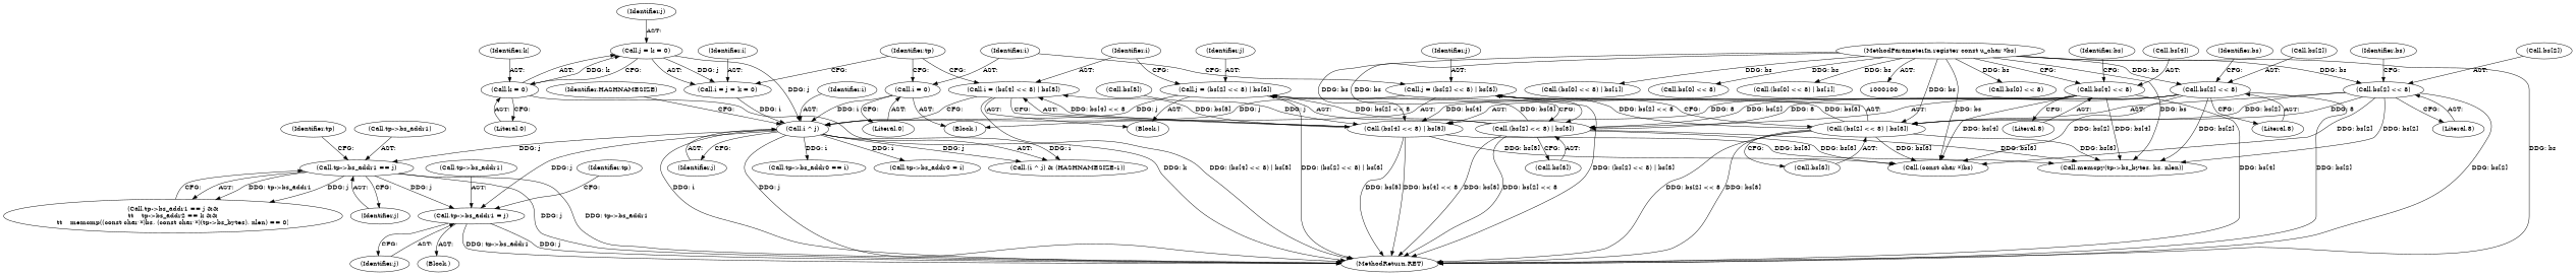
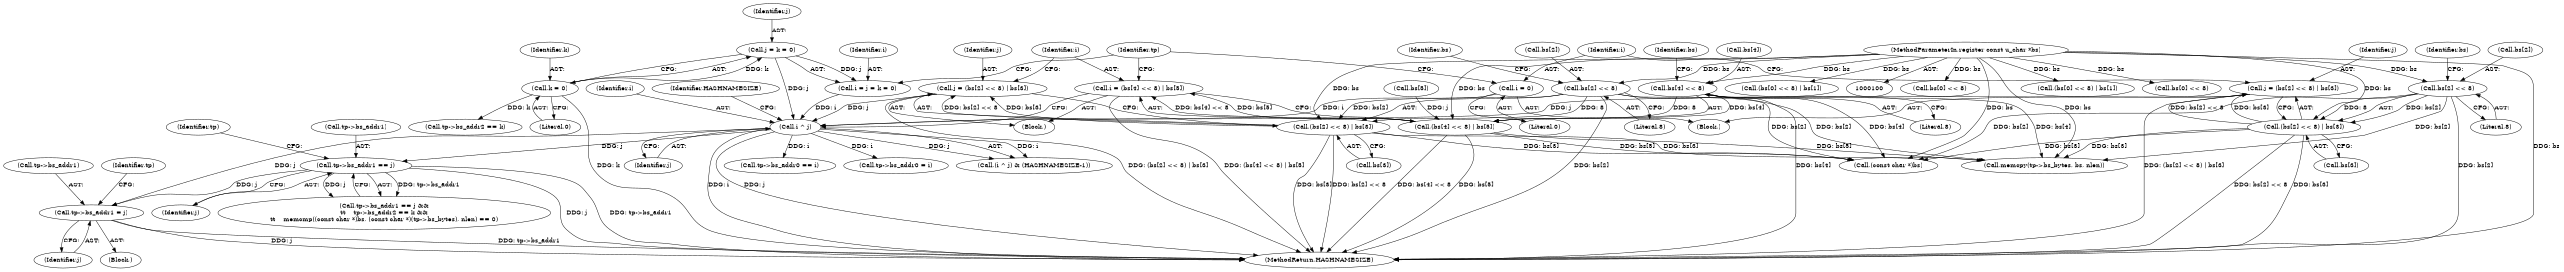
  digraph {
    n1 [label="(Call,tp->bs_addr1 = j)"]
    n2 [label="(Identifier,j)"]
    n3 [label="(Block,)"]
-   n4 [label="(MethodReturn,RET)"]
+   n4 [label="(MethodReturn,HASHNAMESIZE)"]
    n5 [label="(Call,i ^ j)"]
    n6 [label="(Call,tp->bs_addr1 == j)"]
    n7 [label="(Call,tp->bs_addr0 == i)"]
    n8 [label="(Call,tp->bs_addr0 = i)"]
    n9 [label="(Call,(i ^ j) & (HASHNAMESIZE-1))"]
    n10 [label="(Identifier,j)"]
    n11 [label="(Identifier,j)"]
    n12 [label="(Call,tp->bs_addr1 == j &&\n\t\t    tp->bs_addr2 == k &&\n\t\t    memcmp((const char *)bs, (const char *)(tp->bs_bytes), nlen) == 0)"]
    n13 [label="(Call,i = j = k = 0)"]
    n14 [label="(Call,j = k = 0)"]
    n15 [label="(Call,k = 0)"]
    n16 [label="(Literal,0)"]
+   n17 [label="(Call,tp->bs_addr2 == k)"]
    n18 [label="(Call,i = 0)"]
    n19 [label="(Block,)"]
    n20 [label="(Literal,0)"]
    n21 [label="(Call,i = (bs[4] << 8) | bs[5])"]
    n22 [label="(Call,(bs[4] << 8) | bs[5])"]
    n23 [label="(Block,)"]
    n24 [label="(Call,memcpy(tp->bs_bytes, bs, nlen))"]
    n25 [label="(Call,(const char *)bs)"]
    n26 [label="(Call,bs[5])"]
    n27 [label="(Call,bs[4] << 8)"]
    n28 [label="(Literal,8)"]
    n29 [label="(MethodParameterIn,register const u_char *bs)"]
    n30 [label="(Call,(bs[2] << 8) | bs[3])"]
    n31 [label="(Call,bs[2] << 8)"]
    n32 [label="(Call,(bs[2] << 8) | bs[3])"]
    n33 [label="(Call,bs[2] << 8)"]
    n34 [label="(Call,bs[0] << 8)"]
    n35 [label="(Call,(bs[0] << 8) | bs[1])"]
    n36 [label="(Call,bs[0] << 8)"]
    n37 [label="(Call,(bs[0] << 8) | bs[1])"]
    1000100
    n39 [label="(Call,j = (bs[2] << 8) | bs[3])"]
    n40 [label="(Call,bs[3])"]
    n41 [label="(Literal,8)"]
    n42 [label="(Call,j = (bs[2] << 8) | bs[3])"]
    n43 [label="(Call,bs[3])"]
    n44 [label="(Literal,8)"]
    n45 [label="(Identifier,i)"]
    n46 [label="(Call,tp->bs_addr1)"]
    n47 [label="(Call,tp->bs_addr1)"]
    n48 [label="(Call,bs[2])"]
    n49 [label="(Identifier,j)"]
    n50 [label="(Identifier,tp)"]
    n51 [label="(Identifier,i)"]
    n52 [label="(Identifier,bs)"]
    n53 [label="(Identifier,bs)"]
    n54 [label="(Identifier,j)"]
    n55 [label="(Identifier,i)"]
    n56 [label="(Call,bs[2])"]
    n57 [label="(Identifier,tp)"]
    n58 [label="(Identifier,HASHNAMESIZE)"]
    n59 [label="(Identifier,k)"]
    n60 [label="(Identifier,tp)"]
    n61 [label="(Identifier,bs)"]
    n62 [label="(Identifier,j)"]
    n63 [label="(Identifier,i)"]
    n64 [label="(Call,bs[4])"]
    n1 -> n2 [label="CFG: "]
    n1 -> n3 [label="AST: "]
    n1 -> n4 [label="DDG: tp->bs_addr1"]
    n1 -> n4 [label="DDG: j"]
    n2 -> n1 [label="AST: "]
    n5 -> n1 [label="DDG: j"]
    n5 -> n4 [label="DDG: j"]
    n5 -> n4 [label="DDG: i"]
    n5 -> n6 [label="DDG: j"]
    n5 -> n7 [label="DDG: i"]
    n5 -> n8 [label="DDG: i"]
    n5 -> n9 [label="AST: "]
    n5 -> n9 [label="DDG: i"]
    n5 -> n9 [label="DDG: j"]
    n5 -> n10 [label="CFG: "]
    n6 -> n1 [label="DDG: j"]
    n6 -> n4 [label="DDG: tp->bs_addr1"]
    n6 -> n4 [label="DDG: j"]
    n6 -> n11 [label="CFG: "]
    n6 -> n12 [label="AST: "]
    n6 -> n12 [label="DDG: tp->bs_addr1"]
    n6 -> n12 [label="DDG: j"]
    n10 -> n5 [label="AST: "]
    n11 -> n6 [label="AST: "]
    n12 -> n6 [label="CFG: "]
    n13 -> n5 [label="DDG: i"]
    n14 -> n5 [label="DDG: j"]
    n14 -> n13 [label="AST: "]
    n14 -> n13 [label="DDG: j"]
    n14 -> n15 [label="CFG: "]
    n15 -> n4 [label="DDG: k"]
    n15 -> n14 [label="AST: "]
    n15 -> n14 [label="DDG: k"]
    n15 -> n16 [label="CFG: "]
+   n15 -> n17 [label="DDG: k"]
    n16 -> n15 [label="AST: "]
    n18 -> n5 [label="DDG: i"]
    n18 -> n19 [label="AST: "]
    n18 -> n20 [label="CFG: "]
    n20 -> n18 [label="AST: "]
    n21 -> n4 [label="DDG: (bs[4] << 8) | bs[5]"]
    n21 -> n5 [label="CFG: "]
    n21 -> n22 [label="CFG: "]
    n21 -> n23 [label="AST: "]
    n22 -> n4 [label="DDG: bs[4] << 8"]
    n22 -> n4 [label="DDG: bs[5]"]
    n22 -> n21 [label="AST: "]
    n22 -> n21 [label="DDG: bs[4] << 8"]
    n22 -> n21 [label="DDG: bs[5]"]
    n22 -> n24 [label="DDG: bs[5]"]
    n22 -> n25 [label="DDG: bs[5]"]
    n26 -> n22 [label="DDG: j"]
    n27 -> n4 [label="DDG: bs[4]"]
    n27 -> n22 [label="AST: "]
    n27 -> n22 [label="DDG: bs[4]"]
    n27 -> n22 [label="DDG: 8"]
    n27 -> n24 [label="DDG: bs[4]"]
    n27 -> n25 [label="DDG: bs[4]"]
    n27 -> n28 [label="CFG: "]
    n28 -> n27 [label="AST: "]
    n29 -> n4 [label="DDG: bs"]
    n29 -> n22 [label="DDG: bs"]
    n29 -> n24 [label="DDG: bs"]
    n29 -> n25 [label="DDG: bs"]
-   n29 -> n27 [label="CFG: "]
+   n29 -> n27 [label="DDG: bs"]
    n29 -> n30 [label="DDG: bs"]
    n29 -> n31 [label="DDG: bs"]
    n29 -> n32 [label="DDG: bs"]
    n29 -> n33 [label="DDG: bs"]
    n29 -> n34 [label="DDG: bs"]
    n29 -> n35 [label="DDG: bs"]
    n29 -> n36 [label="DDG: bs"]
    n29 -> n37 [label="DDG: bs"]
    n29 -> 1000100 [label="AST: "]
    n30 -> n4 [label="DDG: bs[3]"]
    n30 -> n4 [label="DDG: bs[2] << 8"]
    n30 -> n24 [label="DDG: bs[3]"]
    n30 -> n25 [label="DDG: bs[3]"]
    n30 -> n39 [label="AST: "]
    n30 -> n39 [label="DDG: bs[2] << 8"]
    n30 -> n39 [label="DDG: bs[3]"]
    n30 -> n40 [label="CFG: "]
    n31 -> n4 [label="DDG: bs[2]"]
    n31 -> n24 [label="DDG: bs[2]"]
    n31 -> n25 [label="DDG: bs[2]"]
    n31 -> n30 [label="AST: "]
    n31 -> n30 [label="DDG: bs[2]"]
    n31 -> n30 [label="DDG: 8"]
    n31 -> n41 [label="CFG: "]
    n32 -> n4 [label="DDG: bs[3]"]
    n32 -> n4 [label="DDG: bs[2] << 8"]
    n32 -> n24 [label="DDG: bs[3]"]
    n32 -> n25 [label="DDG: bs[3]"]
    n32 -> n42 [label="AST: "]
    n32 -> n42 [label="DDG: bs[2] << 8"]
    n32 -> n42 [label="DDG: bs[3]"]
    n32 -> n43 [label="CFG: "]
    n33 -> n4 [label="DDG: bs[2]"]
    n33 -> n24 [label="DDG: bs[2]"]
    n33 -> n25 [label="DDG: bs[2]"]
    n33 -> n32 [label="AST: "]
    n33 -> n32 [label="DDG: bs[2]"]
    n33 -> n32 [label="DDG: 8"]
    n33 -> n44 [label="CFG: "]
    n39 -> n4 [label="DDG: (bs[2] << 8) | bs[3]"]
    n39 -> n5 [label="DDG: j"]
    n39 -> n23 [label="AST: "]
    n39 -> n30 [label="CFG: "]
    n40 -> n30 [label="AST: "]
    n41 -> n31 [label="AST: "]
    n42 -> n4 [label="DDG: (bs[2] << 8) | bs[3]"]
    n42 -> n5 [label="DDG: j"]
    n42 -> n19 [label="AST: "]
    n42 -> n32 [label="CFG: "]
    n43 -> n32 [label="AST: "]
    n44 -> n33 [label="AST: "]
    n45 -> n5 [label="AST: "]
    n46 -> n1 [label="AST: "]
    n47 -> n6 [label="AST: "]
    n48 -> n31 [label="AST: "]
    n49 -> n42 [label="AST: "]
    n50 -> n6 [label="CFG: "]
    n51 -> n13 [label="AST: "]
    n52 -> n31 [label="CFG: "]
    n53 -> n33 [label="CFG: "]
    n54 -> n39 [label="AST: "]
    n55 -> n18 [label="AST: "]
    n55 -> n42 [label="CFG: "]
    n56 -> n33 [label="AST: "]
    n57 -> n13 [label="CFG: "]
    n57 -> n18 [label="CFG: "]
    n57 -> n21 [label="CFG: "]
    n58 -> n5 [label="CFG: "]
    n59 -> n15 [label="AST: "]
    n60 -> n1 [label="CFG: "]
    n61 -> n27 [label="CFG: "]
    n62 -> n14 [label="AST: "]
    n63 -> n21 [label="AST: "]
    n63 -> n39 [label="CFG: "]
    n64 -> n27 [label="AST: "]
  }
